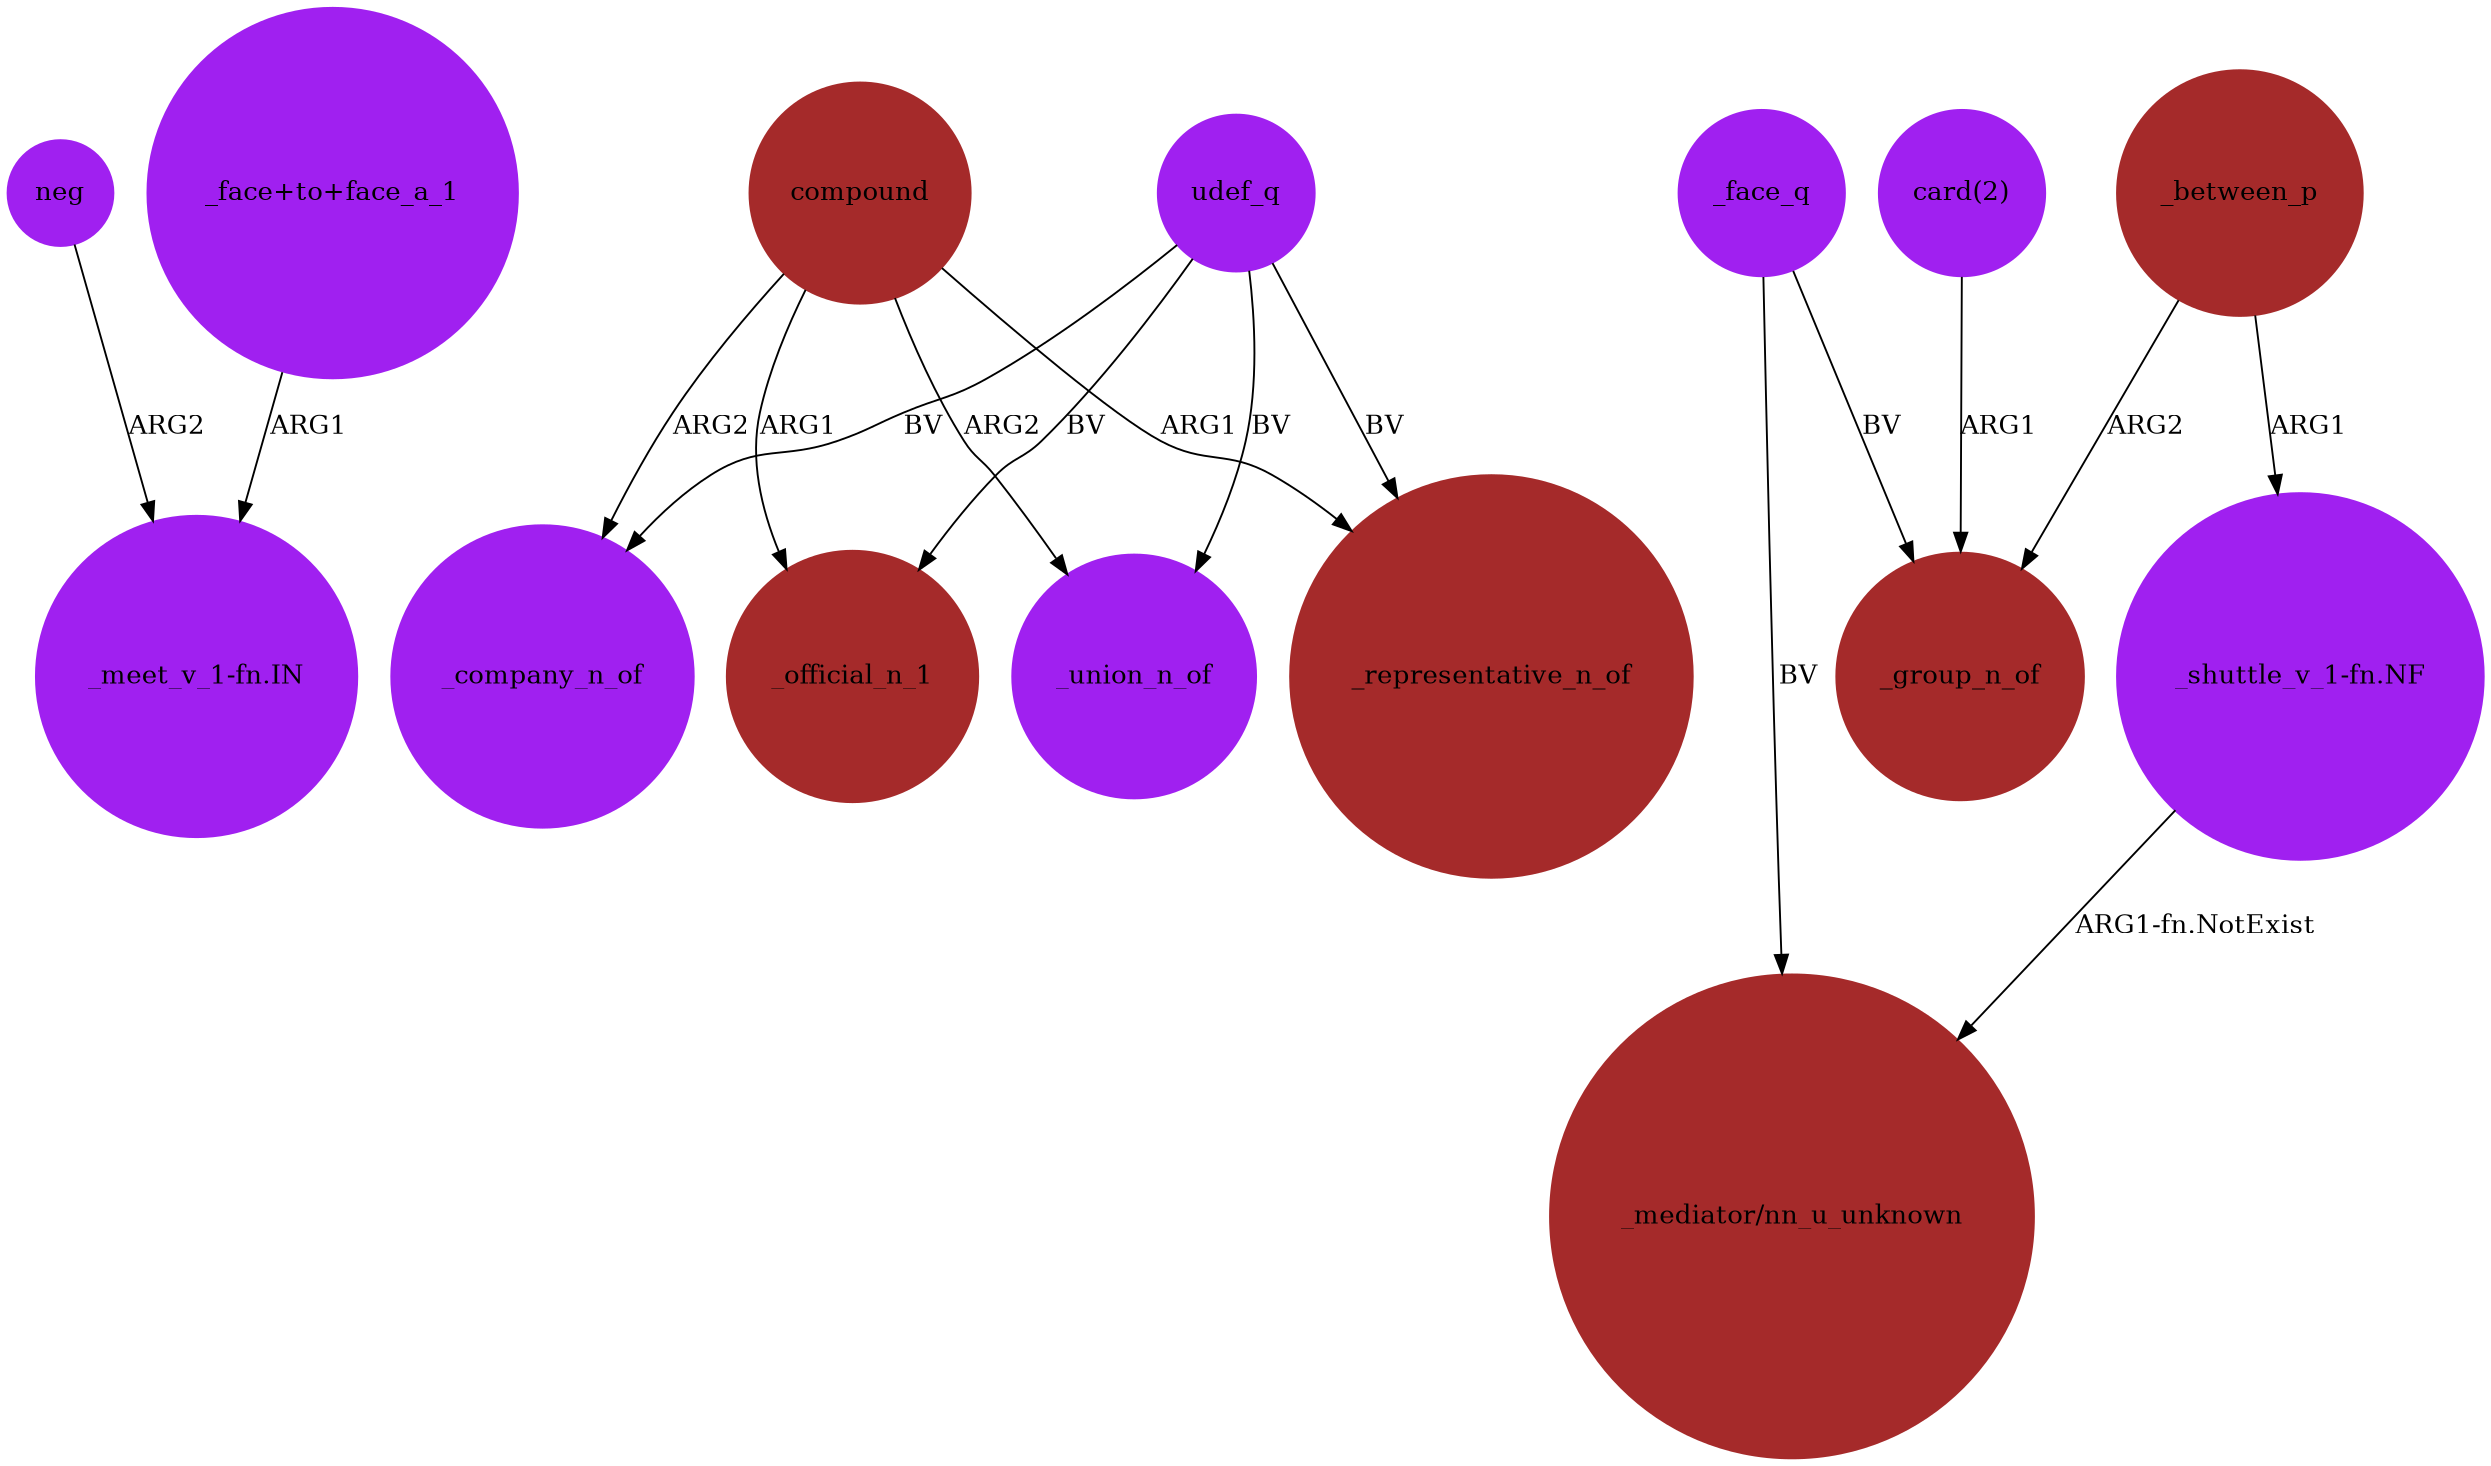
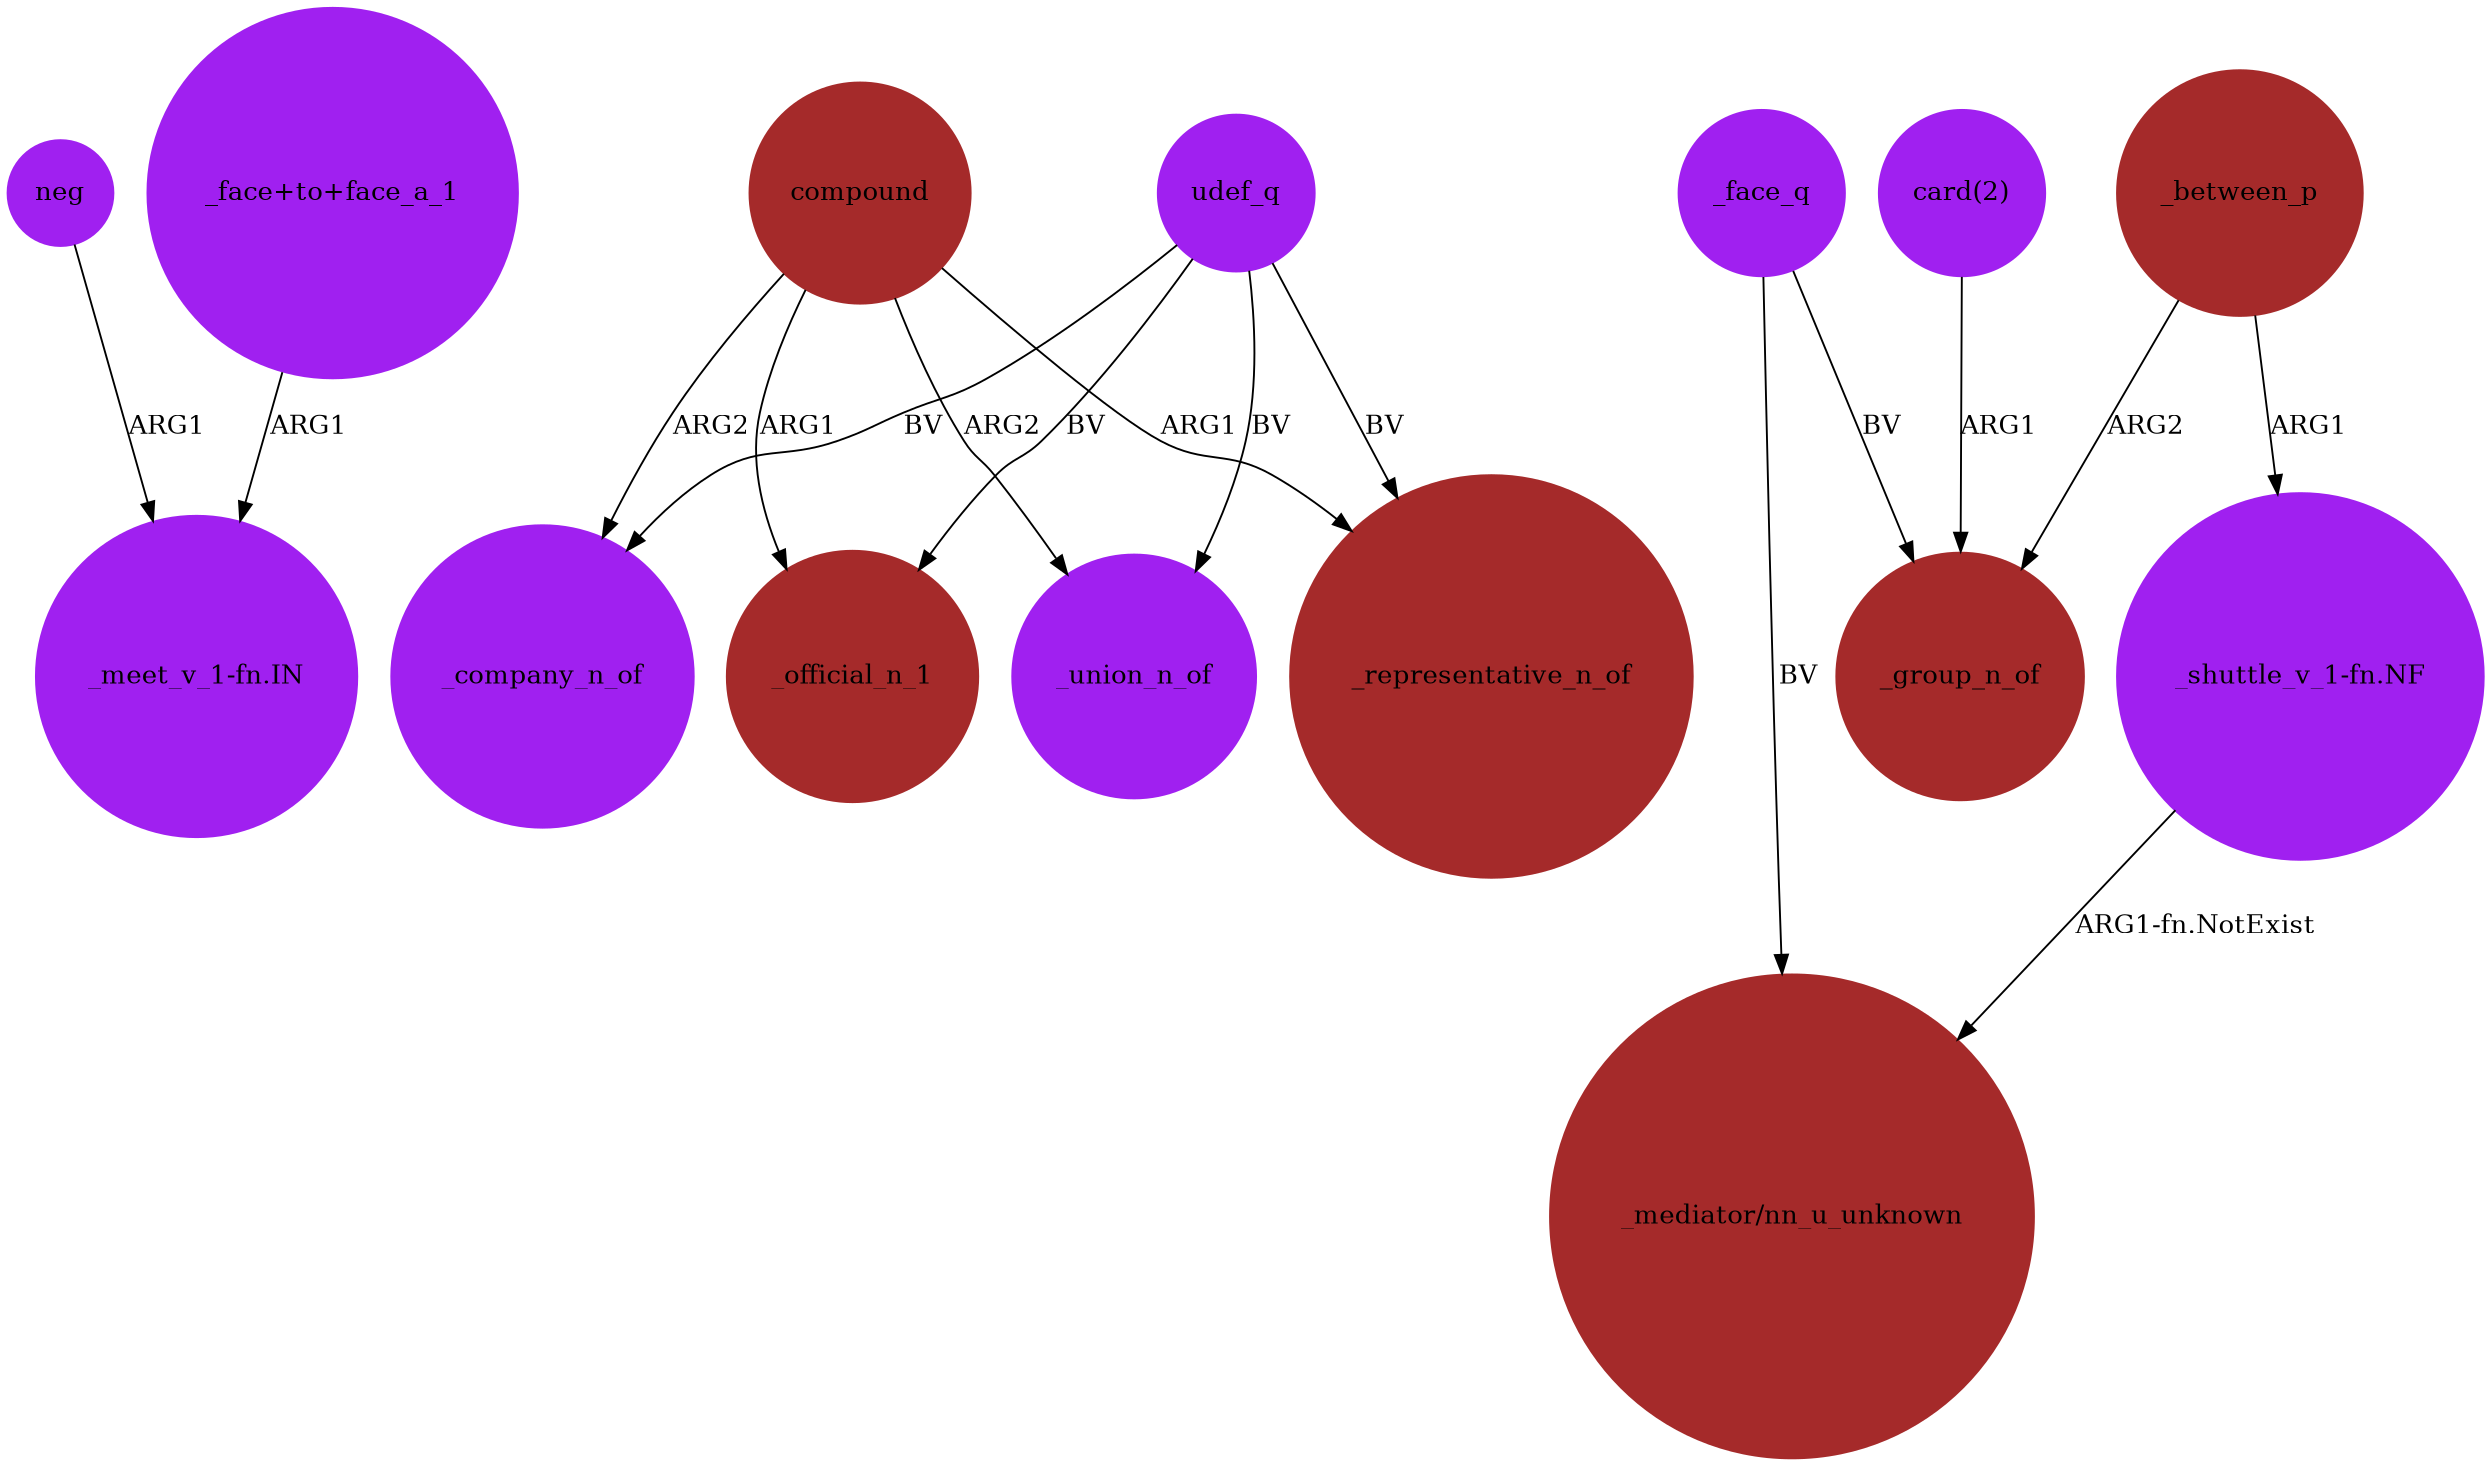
  digraph {
    node [color=purple shape=circle style=filled]
    neg
    "_meet_v_1-fn.IN"
    compound [color=brown]
    _union_n_of
    _official_n_1 [color=brown]
    _company_n_of
    _representative_n_of [color=brown]
    udef_q
    n9 [label=_face_q]
    "_mediator/nn_u_unknown" [color=brown]
    _group_n_of [color=brown]
    "card(2)"
    "_shuttle_v_1-fn.NF"
    _between_p [color=brown]
    "_face+to+face_a_1"
-   neg -> "_meet_v_1-fn.IN" [label=ARG2]
+   neg -> "_meet_v_1-fn.IN" [label=ARG1]
    compound -> _union_n_of [label=ARG2]
    compound -> _official_n_1 [label=ARG1]
    compound -> _company_n_of [label=ARG2]
    compound -> _representative_n_of [label=ARG1]
    udef_q -> _union_n_of [label=BV]
    udef_q -> _official_n_1 [label=BV]
    udef_q -> _company_n_of [label=BV]
    udef_q -> _representative_n_of [label=BV]
    n9 -> "_mediator/nn_u_unknown" [label=BV]
    n9 -> _group_n_of [label=BV]
    "card(2)" -> _group_n_of [label=ARG1]
    "_shuttle_v_1-fn.NF" -> "_mediator/nn_u_unknown" [label="ARG1-fn.NotExist"]
    _between_p -> _group_n_of [label=ARG2]
    _between_p -> "_shuttle_v_1-fn.NF" [label=ARG1]
    "_face+to+face_a_1" -> "_meet_v_1-fn.IN" [label=ARG1]
  }
